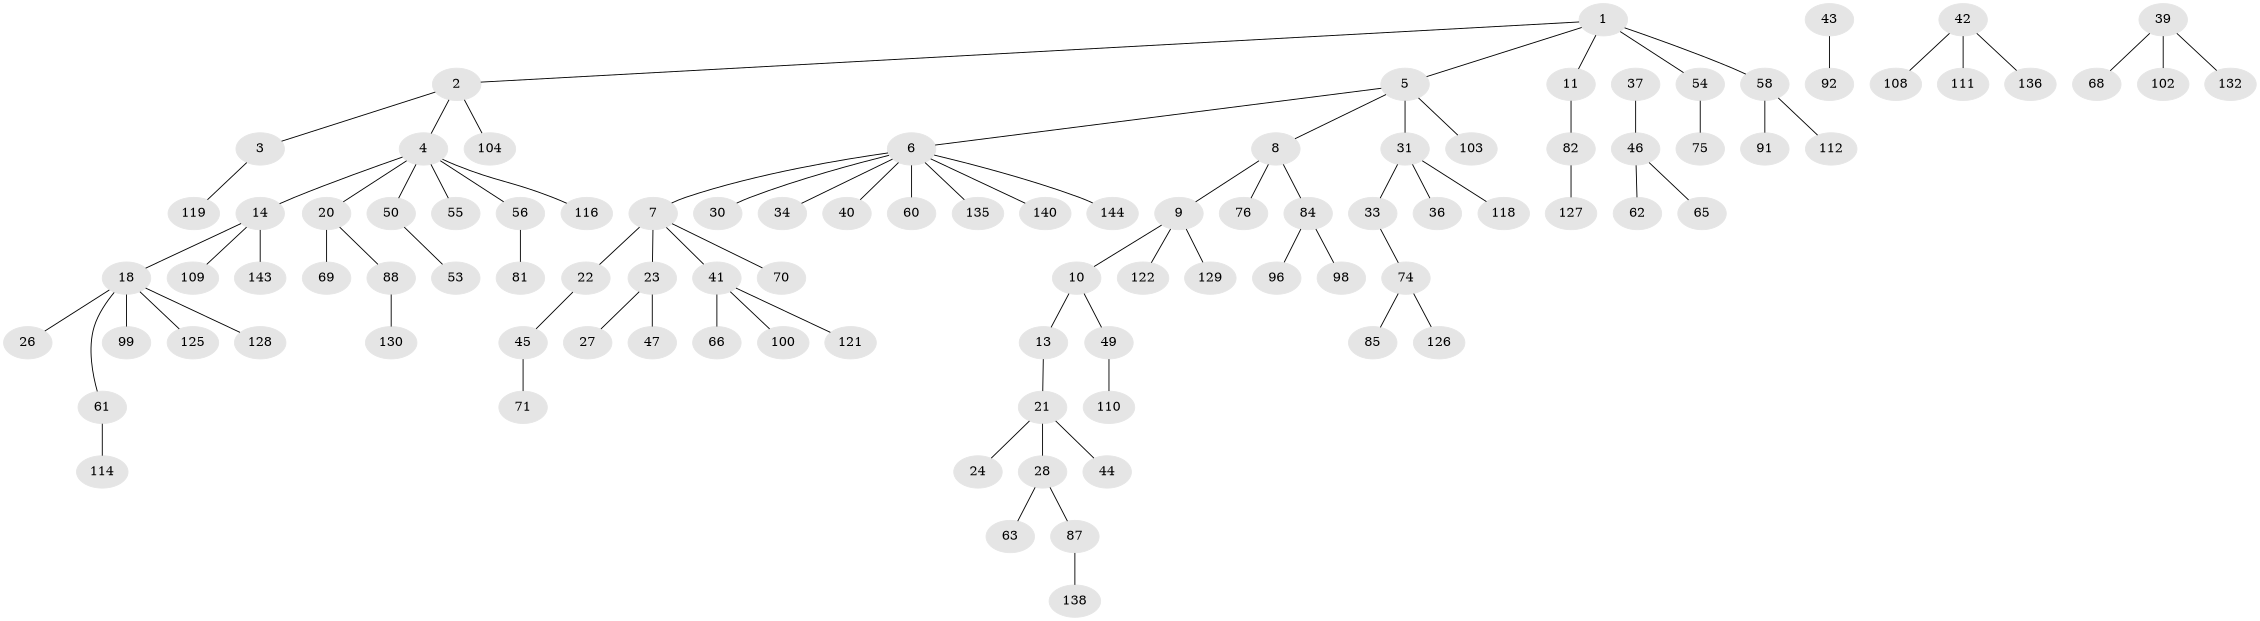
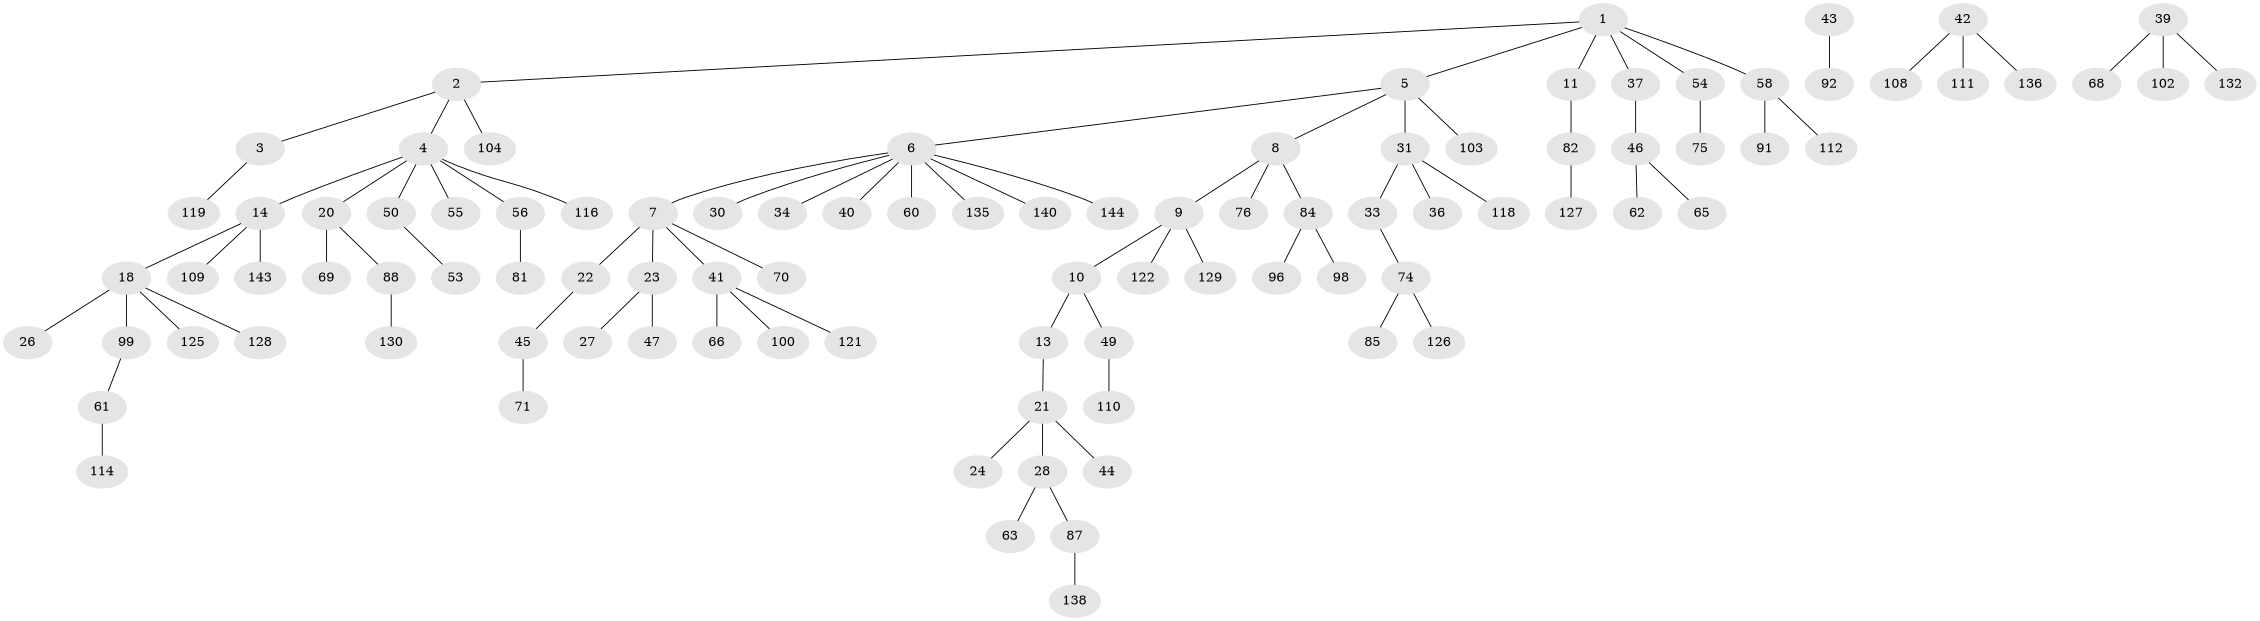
  graph {
    node [color=gray90 style=filled]
    1 [super="+17"]
    2 [super="+79"]
    5 [super="+19"]
    11 [super="+16"]
    37 [super="+113"]
    54 [super="+72"]
    58 [super="+64"]
    3 [super="+25"]
    4 [super="+48"]
    104
    6 [super="+32"]
    8 [super="+145"]
    31 [super="+35"]
    103
    82
    46 [super="+86"]
    75 [super="+133"]
    91
    112
    119 [super="+137"]
    14 [super="+97"]
    20 [super="+38"]
    50
    55 [super="+93"]
    56 [super="+73"]
    116
    18 [super="+52"]
    109 [super="+123"]
    143
    69
    88 [super="+139"]
    53 [super="+134"]
    81
    7 [super="+15"]
    30 [super="+107"]
    34 [super="+51"]
    40
    60
    135
    140
    144
    9 [super="+29"]
    76
    84 [super="+94"]
    33
    36 [super="+57"]
    118
    22
    23
    41 [super="+78"]
    70 [super="+105"]
    45 [super="+101"]
    27
    47 [super="+77"]
    66
    100
    121
    10 [super="+124"]
    122 [super="+131"]
    129 [super="+142"]
    96
    98 [super="+115"]
    13
    49 [super="+80"]
    21 [super="+90"]
    110
    127
    43 [super="+83"]
    92
    24
    28 [super="+89"]
    44
    26
    61 [super="+95"]
    99
    125
    128
    114
    130
    63
    87
    71
    42 [super="+67"]
    108
    111
    136
    138
    74 [super="+141"]
    39 [super="+59"]
    68
    102
    132
    85
    126
    62 [super="+120"]
    65
    1 -- 2
    1 -- 5
    1 -- 11
+   1 -- 37
    1 -- 54
    1 -- 58
    2 -- 3
    2 -- 4
    2 -- 104
    5 -- 6
    5 -- 8
    5 -- 31
    5 -- 103
    11 -- 82
    37 -- 46
    54 -- 75
    58 -- 91
    58 -- 112
    3 -- 119
    4 -- 14
    4 -- 20
    4 -- 50
    4 -- 55
    4 -- 56
    4 -- 116
    6 -- 7
    6 -- 30
    6 -- 34
    6 -- 40
    6 -- 60
    6 -- 135
    6 -- 140
    6 -- 144
    8 -- 9
    8 -- 76
    8 -- 84
    31 -- 33
    31 -- 36
    31 -- 118
    82 -- 127
    46 -- 62
    46 -- 65
    14 -- 18
    14 -- 109
    14 -- 143
    20 -- 69
    20 -- 88
    50 -- 53
    56 -- 81
    18 -- 26
-   18 -- 61
+   99 -- 61
    18 -- 99
    18 -- 125
    18 -- 128
    88 -- 130
    7 -- 22
    7 -- 23
    7 -- 41
    7 -- 70
    9 -- 10
    9 -- 122
    9 -- 129
    84 -- 96
    84 -- 98
    33 -- 74
    22 -- 45
    23 -- 27
    23 -- 47
    41 -- 66
    41 -- 100
    41 -- 121
    45 -- 71
    10 -- 13
    10 -- 49
    13 -- 21
    49 -- 110
    21 -- 24
    21 -- 28
    21 -- 44
    43 -- 92
    28 -- 63
    28 -- 87
    61 -- 114
    87 -- 138
    42 -- 108
    42 -- 111
    42 -- 136
    74 -- 85
    74 -- 126
    39 -- 68
    39 -- 102
    39 -- 132
  }
